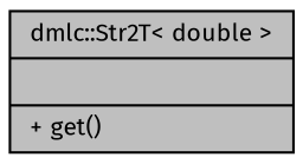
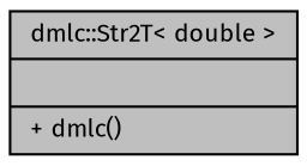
  digraph {
    fontname="Fira Sans"
-   n1 [color=black fillcolor=grey75 fontcolor=black fontname="Fira Sans" fontsize=10 height=0.2 label="{dmlc::Str2T\< double \>\n||+ get()\l}" shape=record style=filled width=0.4]
+   n1 [color=black fillcolor=grey75 fontcolor=black fontname="Fira Sans" fontsize=10 height=0.2 label="{dmlc::Str2T\< double \>\n||+ dmlc()\l}" shape=record style=filled width=0.4]
  }
